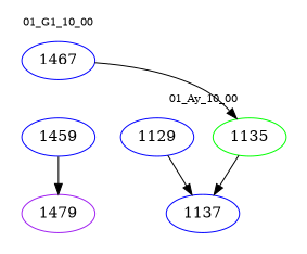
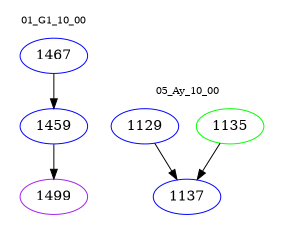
  digraph {
    node [color=blue]
    edge [color=black]
    n1 [color=green label=1135]
    n2 [label=1129]
    n3 [label=1137]
    n4 [label=1467]
    n5 [label=1459]
-   n6 [color=purple label=1479]
+   n6 [color=purple label=1499]
    subgraph cluster_1 {
      color=white
      fontsize=10
-     label="01_Ay_10_00"
+     label="05_Ay_10_00"
      n1
      n2
      n3
    }
    subgraph cluster_2 {
      color=white
      fontsize=10
      label="01_G1_10_00"
      n4
      n5
      n6
    }
    n1 -> n3
    n2 -> n3
-   n4 -> n1
+   n4 -> n5
    n5 -> n6
  }
